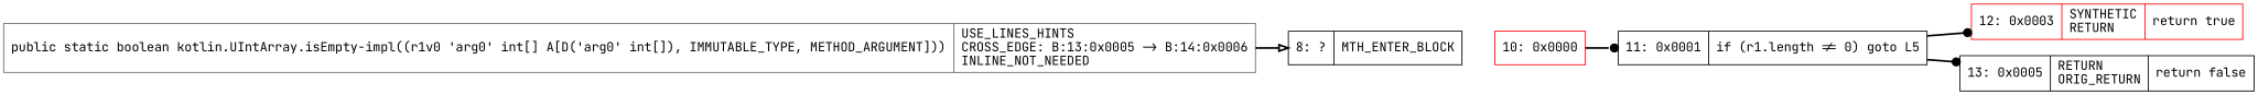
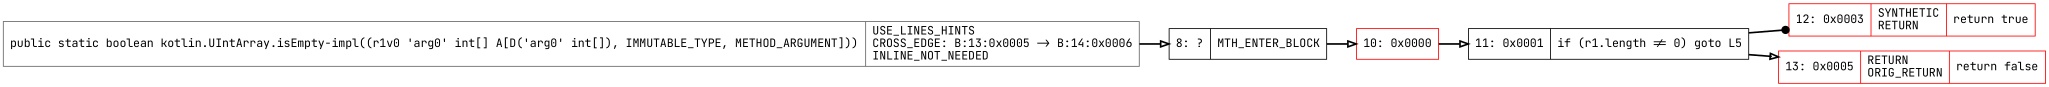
  digraph {
    fontname="JetBrains Mono"
    rankdir=LR
    node [color=red fontname="JetBrains Mono" shape=record]
    edge [arrowhead=onormal fontname="JetBrains Mono" style=bold]
    n1 [color=black label="{8\:\ ?|MTH_ENTER_BLOCK\l}"]
    n2 [label="{10\:\ 0x0000}"]
    n3 [color=black label="{11\:\ 0x0001|if (r1.length != 0) goto L5\l}"]
    n4 [label="{12\:\ 0x0003|SYNTHETIC\lRETURN\l|return true\l}"]
-   n5 [color=black label="{13\:\ 0x0005|RETURN\lORIG_RETURN\l|return false\l}"]
+   n5 [label="{13\:\ 0x0005|RETURN\lORIG_RETURN\l|return false\l}"]
    n6 [color=gray40 label="{public static boolean kotlin.UIntArray.isEmpty\-impl((r1v0 'arg0' int[] A[D('arg0' int[]), IMMUTABLE_TYPE, METHOD_ARGUMENT]))  | USE_LINES_HINTS\lCROSS_EDGE: B:13:0x0005 \-\> B:14:0x0006\lINLINE_NOT_NEEDED\l}"]
-   n2 -> n3 [arrowhead=dot]
+   n1 -> n2
+   n2 -> n3
    n3 -> n4 [arrowhead=dot]
-   n3 -> n5 [arrowhead=dot]
+   n3 -> n5
    n6 -> n1
  }
